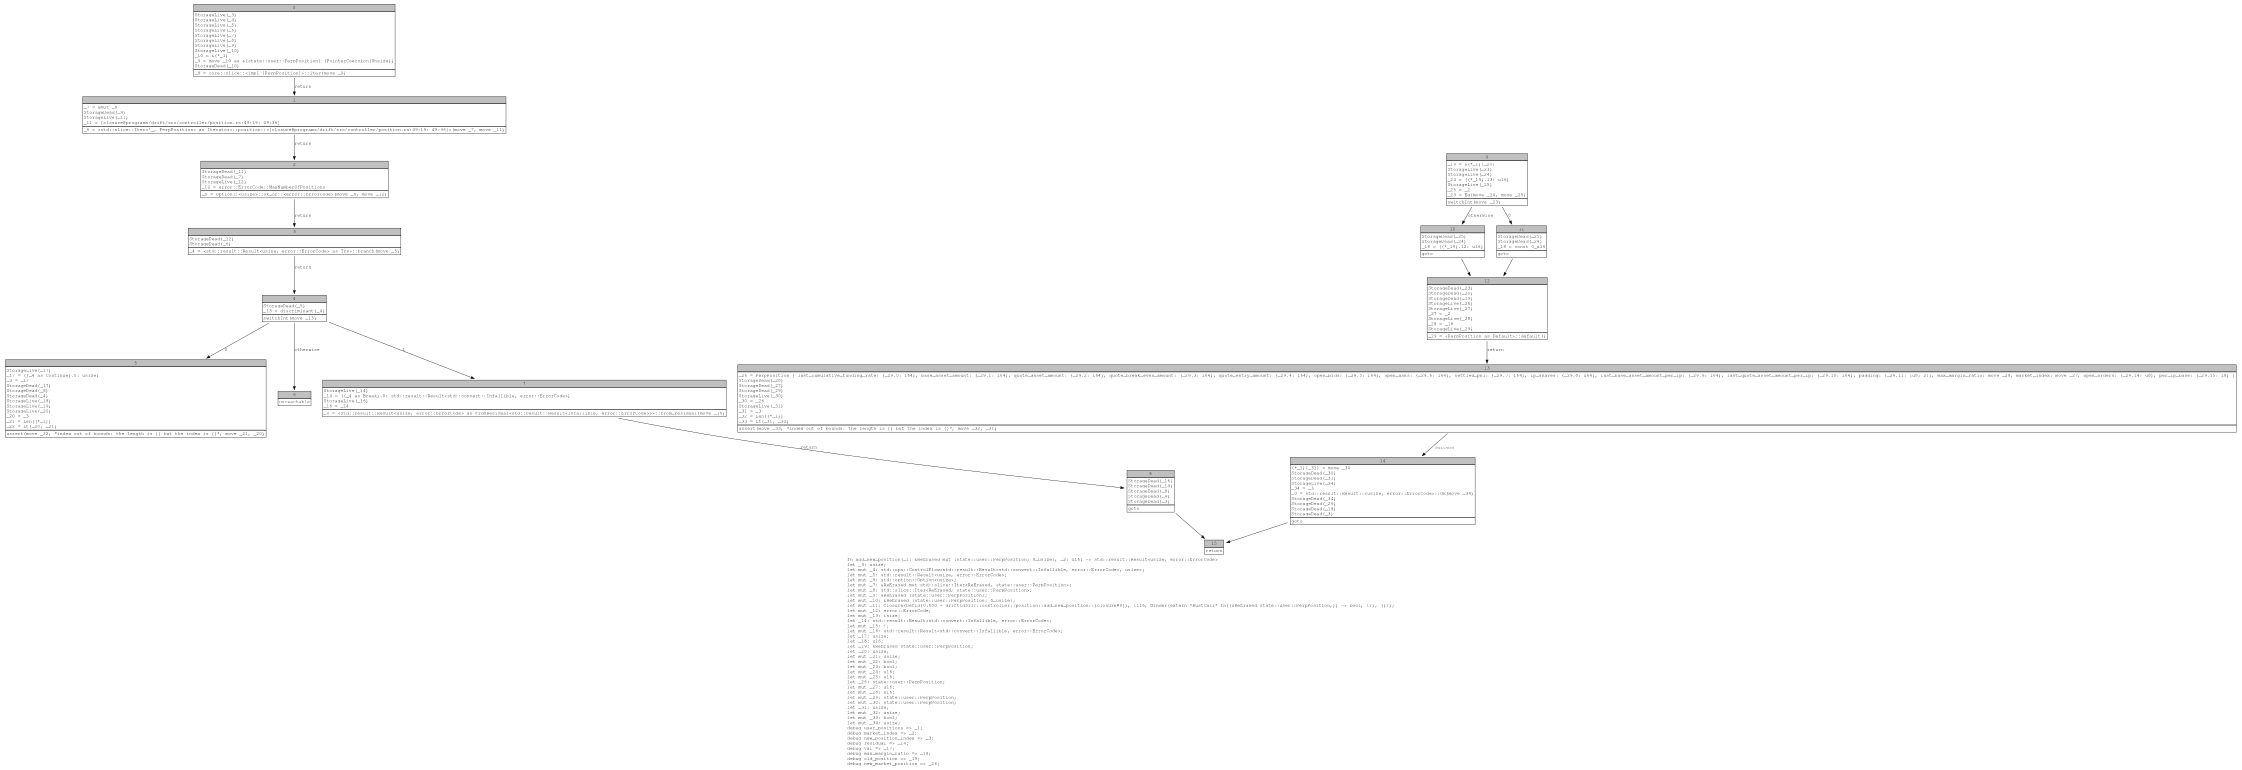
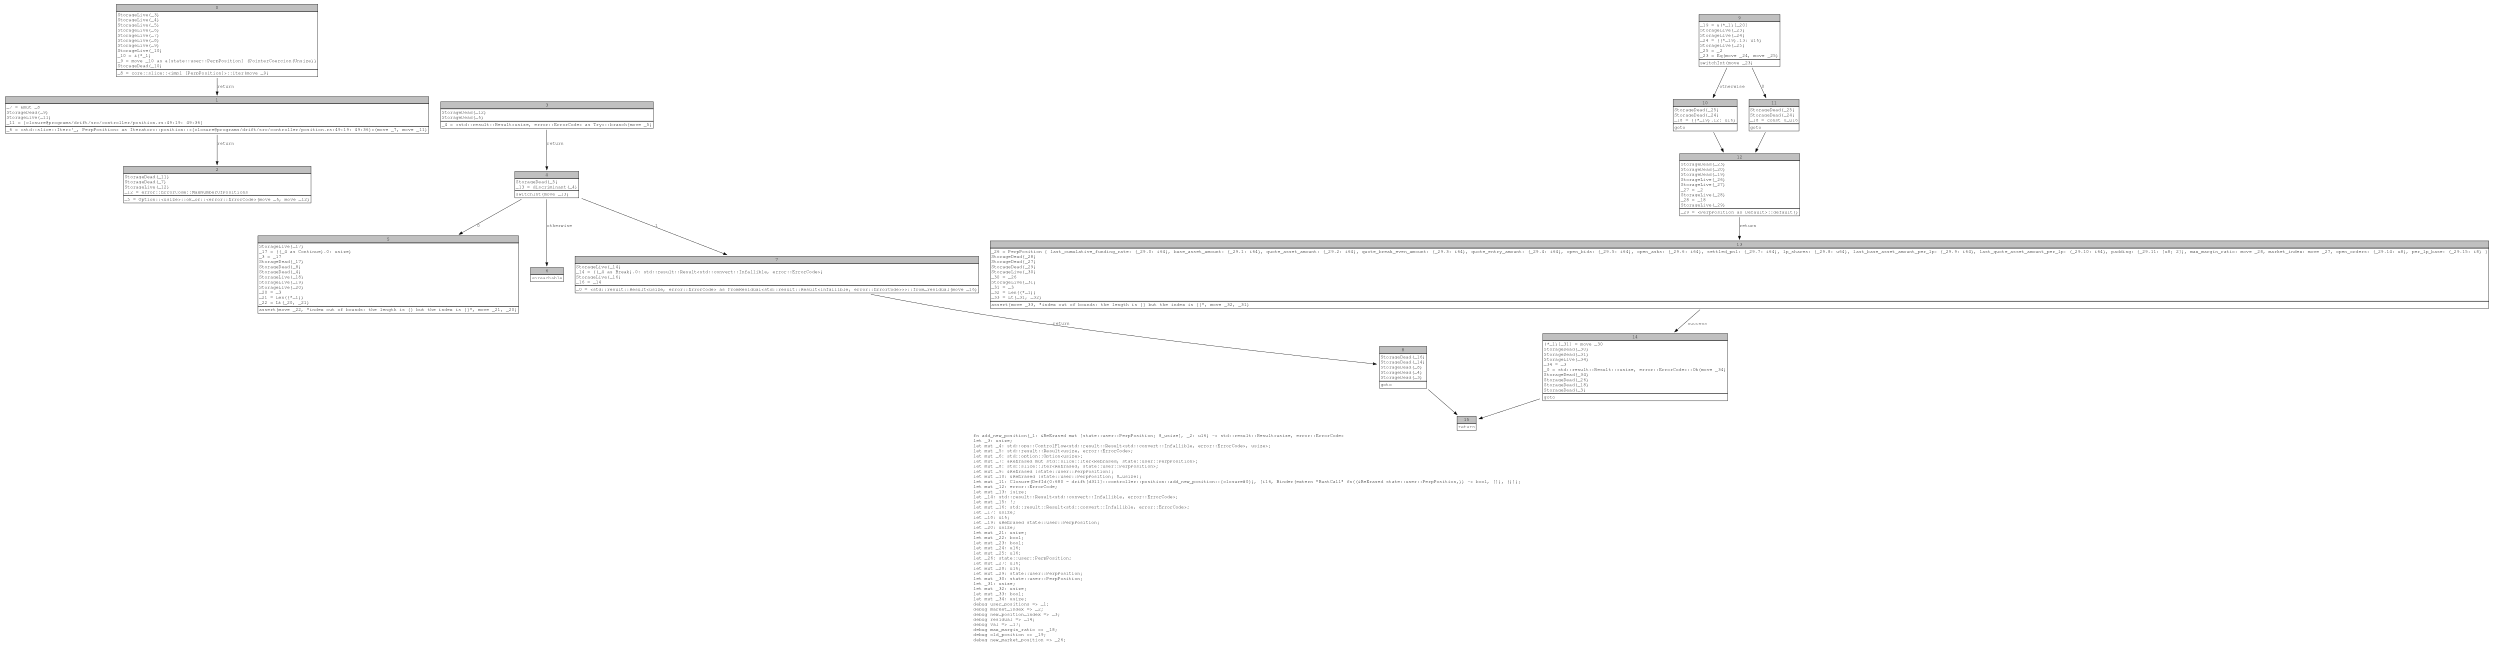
  digraph {
    fontname="Courier, monospace"
    label=<fn add_new_position(_1: &amp;ReErased mut [state::user::PerpPosition; 8_usize], _2: u16) -&gt; std::result::Result&lt;usize, error::ErrorCode&gt;<br align="left"/>let _3: usize;<br align="left"/>let mut _4: std::ops::ControlFlow&lt;std::result::Result&lt;std::convert::Infallible, error::ErrorCode&gt;, usize&gt;;<br align="left"/>let mut _5: std::result::Result&lt;usize, error::ErrorCode&gt;;<br align="left"/>let mut _6: std::option::Option&lt;usize&gt;;<br align="left"/>let mut _7: &amp;ReErased mut std::slice::Iter&lt;ReErased, state::user::PerpPosition&gt;;<br align="left"/>let mut _8: std::slice::Iter&lt;ReErased, state::user::PerpPosition&gt;;<br align="left"/>let mut _9: &amp;ReErased [state::user::PerpPosition];<br align="left"/>let mut _10: &amp;ReErased [state::user::PerpPosition; 8_usize];<br align="left"/>let mut _11: Closure(DefId(0:680 ~ drift[d311]::controller::position::add_new_position::{closure#0}), [i16, Binder(extern &quot;RustCall&quot; fn((&amp;ReErased state::user::PerpPosition,)) -&gt; bool, []), ()]);<br align="left"/>let mut _12: error::ErrorCode;<br align="left"/>let mut _13: isize;<br align="left"/>let _14: std::result::Result&lt;std::convert::Infallible, error::ErrorCode&gt;;<br align="left"/>let mut _15: !;<br align="left"/>let mut _16: std::result::Result&lt;std::convert::Infallible, error::ErrorCode&gt;;<br align="left"/>let _17: usize;<br align="left"/>let _18: u16;<br align="left"/>let _19: &amp;ReErased state::user::PerpPosition;<br align="left"/>let _20: usize;<br align="left"/>let mut _21: usize;<br align="left"/>let mut _22: bool;<br align="left"/>let mut _23: bool;<br align="left"/>let mut _24: u16;<br align="left"/>let mut _25: u16;<br align="left"/>let _26: state::user::PerpPosition;<br align="left"/>let mut _27: u16;<br align="left"/>let mut _28: u16;<br align="left"/>let mut _29: state::user::PerpPosition;<br align="left"/>let mut _30: state::user::PerpPosition;<br align="left"/>let _31: usize;<br align="left"/>let mut _32: usize;<br align="left"/>let mut _33: bool;<br align="left"/>let mut _34: usize;<br align="left"/>debug user_positions =&gt; _1;<br align="left"/>debug market_index =&gt; _2;<br align="left"/>debug new_position_index =&gt; _3;<br align="left"/>debug residual =&gt; _14;<br align="left"/>debug val =&gt; _17;<br align="left"/>debug max_margin_ratio =&gt; _18;<br align="left"/>debug old_position =&gt; _19;<br align="left"/>debug new_market_position =&gt; _26;<br align="left"/>>
    node [fontname="Courier, monospace" shape=none]
    edge [fontname="Courier, monospace"]
    n1 [label=<<table border="0" cellborder="1" cellspacing="0"><tr><td bgcolor="gray" align="center" colspan="1">0</td></tr><tr><td align="left" balign="left">StorageLive(_3)<br/>StorageLive(_4)<br/>StorageLive(_5)<br/>StorageLive(_6)<br/>StorageLive(_7)<br/>StorageLive(_8)<br/>StorageLive(_9)<br/>StorageLive(_10)<br/>_10 = &amp;(*_1)<br/>_9 = move _10 as &amp;[state::user::PerpPosition] (PointerCoercion(Unsize))<br/>StorageDead(_10)<br/></td></tr><tr><td align="left">_8 = core::slice::&lt;impl [PerpPosition]&gt;::iter(move _9)</td></tr></table>>]
    n2 [label=<<table border="0" cellborder="1" cellspacing="0"><tr><td bgcolor="gray" align="center" colspan="1">1</td></tr><tr><td align="left" balign="left">_7 = &amp;mut _8<br/>StorageDead(_9)<br/>StorageLive(_11)<br/>_11 = {closure@programs/drift/src/controller/position.rs:49:19: 49:36}<br/></td></tr><tr><td align="left">_6 = &lt;std::slice::Iter&lt;'_, PerpPosition&gt; as Iterator&gt;::position::&lt;{closure@programs/drift/src/controller/position.rs:49:19: 49:36}&gt;(move _7, move _11)</td></tr></table>>]
    n3 [label=<<table border="0" cellborder="1" cellspacing="0"><tr><td bgcolor="gray" align="center" colspan="1">2</td></tr><tr><td align="left" balign="left">StorageDead(_11)<br/>StorageDead(_7)<br/>StorageLive(_12)<br/>_12 = error::ErrorCode::MaxNumberOfPositions<br/></td></tr><tr><td align="left">_5 = Option::&lt;usize&gt;::ok_or::&lt;error::ErrorCode&gt;(move _6, move _12)</td></tr></table>>]
    n4 [label=<<table border="0" cellborder="1" cellspacing="0"><tr><td bgcolor="gray" align="center" colspan="1">3</td></tr><tr><td align="left" balign="left">StorageDead(_12)<br/>StorageDead(_6)<br/></td></tr><tr><td align="left">_4 = &lt;std::result::Result&lt;usize, error::ErrorCode&gt; as Try&gt;::branch(move _5)</td></tr></table>>]
    n5 [label=<<table border="0" cellborder="1" cellspacing="0"><tr><td bgcolor="gray" align="center" colspan="1">4</td></tr><tr><td align="left" balign="left">StorageDead(_5)<br/>_13 = discriminant(_4)<br/></td></tr><tr><td align="left">switchInt(move _13)</td></tr></table>>]
    n6 [label=<<table border="0" cellborder="1" cellspacing="0"><tr><td bgcolor="gray" align="center" colspan="1">5</td></tr><tr><td align="left" balign="left">StorageLive(_17)<br/>_17 = ((_4 as Continue).0: usize)<br/>_3 = _17<br/>StorageDead(_17)<br/>StorageDead(_8)<br/>StorageDead(_4)<br/>StorageLive(_18)<br/>StorageLive(_19)<br/>StorageLive(_20)<br/>_20 = _3<br/>_21 = Len((*_1))<br/>_22 = Lt(_20, _21)<br/></td></tr><tr><td align="left">assert(move _22, &quot;index out of bounds: the length is {} but the index is {}&quot;, move _21, _20)</td></tr></table>>]
    n7 [label=<<table border="0" cellborder="1" cellspacing="0"><tr><td bgcolor="gray" align="center" colspan="1">6</td></tr><tr><td align="left">unreachable</td></tr></table>>]
    n8 [label=<<table border="0" cellborder="1" cellspacing="0"><tr><td bgcolor="gray" align="center" colspan="1">7</td></tr><tr><td align="left" balign="left">StorageLive(_14)<br/>_14 = ((_4 as Break).0: std::result::Result&lt;std::convert::Infallible, error::ErrorCode&gt;)<br/>StorageLive(_16)<br/>_16 = _14<br/></td></tr><tr><td align="left">_0 = &lt;std::result::Result&lt;usize, error::ErrorCode&gt; as FromResidual&lt;std::result::Result&lt;Infallible, error::ErrorCode&gt;&gt;&gt;::from_residual(move _16)</td></tr></table>>]
    n9 [label=<<table border="0" cellborder="1" cellspacing="0"><tr><td bgcolor="gray" align="center" colspan="1">8</td></tr><tr><td align="left" balign="left">StorageDead(_16)<br/>StorageDead(_14)<br/>StorageDead(_8)<br/>StorageDead(_4)<br/>StorageDead(_3)<br/></td></tr><tr><td align="left">goto</td></tr></table>>]
    n10 [label=<<table border="0" cellborder="1" cellspacing="0"><tr><td bgcolor="gray" align="center" colspan="1">9</td></tr><tr><td align="left" balign="left">_19 = &amp;(*_1)[_20]<br/>StorageLive(_23)<br/>StorageLive(_24)<br/>_24 = ((*_19).13: u16)<br/>StorageLive(_25)<br/>_25 = _2<br/>_23 = Eq(move _24, move _25)<br/></td></tr><tr><td align="left">switchInt(move _23)</td></tr></table>>]
    n11 [label=<<table border="0" cellborder="1" cellspacing="0"><tr><td bgcolor="gray" align="center" colspan="1">10</td></tr><tr><td align="left" balign="left">StorageDead(_25)<br/>StorageDead(_24)<br/>_18 = ((*_19).12: u16)<br/></td></tr><tr><td align="left">goto</td></tr></table>>]
    n12 [label=<<table border="0" cellborder="1" cellspacing="0"><tr><td bgcolor="gray" align="center" colspan="1">11</td></tr><tr><td align="left" balign="left">StorageDead(_25)<br/>StorageDead(_24)<br/>_18 = const 0_u16<br/></td></tr><tr><td align="left">goto</td></tr></table>>]
    n13 [label=<<table border="0" cellborder="1" cellspacing="0"><tr><td bgcolor="gray" align="center" colspan="1">15</td></tr><tr><td align="left">return</td></tr></table>>]
    n14 [label=<<table border="0" cellborder="1" cellspacing="0"><tr><td bgcolor="gray" align="center" colspan="1">12</td></tr><tr><td align="left" balign="left">StorageDead(_23)<br/>StorageDead(_20)<br/>StorageDead(_19)<br/>StorageLive(_26)<br/>StorageLive(_27)<br/>_27 = _2<br/>StorageLive(_28)<br/>_28 = _18<br/>StorageLive(_29)<br/></td></tr><tr><td align="left">_29 = &lt;PerpPosition as Default&gt;::default()</td></tr></table>>]
    n15 [label=<<table border="0" cellborder="1" cellspacing="0"><tr><td bgcolor="gray" align="center" colspan="1">13</td></tr><tr><td align="left" balign="left">_26 = PerpPosition { last_cumulative_funding_rate: (_29.0: i64), base_asset_amount: (_29.1: i64), quote_asset_amount: (_29.2: i64), quote_break_even_amount: (_29.3: i64), quote_entry_amount: (_29.4: i64), open_bids: (_29.5: i64), open_asks: (_29.6: i64), settled_pnl: (_29.7: i64), lp_shares: (_29.8: u64), last_base_asset_amount_per_lp: (_29.9: i64), last_quote_asset_amount_per_lp: (_29.10: i64), padding: (_29.11: [u8; 2]), max_margin_ratio: move _28, market_index: move _27, open_orders: (_29.14: u8), per_lp_base: (_29.15: i8) }<br/>StorageDead(_28)<br/>StorageDead(_27)<br/>StorageDead(_29)<br/>StorageLive(_30)<br/>_30 = _26<br/>StorageLive(_31)<br/>_31 = _3<br/>_32 = Len((*_1))<br/>_33 = Lt(_31, _32)<br/></td></tr><tr><td align="left">assert(move _33, &quot;index out of bounds: the length is {} but the index is {}&quot;, move _32, _31)</td></tr></table>>]
    n16 [label=<<table border="0" cellborder="1" cellspacing="0"><tr><td bgcolor="gray" align="center" colspan="1">14</td></tr><tr><td align="left" balign="left">(*_1)[_31] = move _30<br/>StorageDead(_30)<br/>StorageDead(_31)<br/>StorageLive(_34)<br/>_34 = _3<br/>_0 = std::result::Result::&lt;usize, error::ErrorCode&gt;::Ok(move _34)<br/>StorageDead(_34)<br/>StorageDead(_26)<br/>StorageDead(_18)<br/>StorageDead(_3)<br/></td></tr><tr><td align="left">goto</td></tr></table>>]
    n1 -> n2 [label=return]
    n2 -> n3 [label=return]
-   n3 -> n4 [label=return]
    n4 -> n5 [label=return]
    n5 -> n6 [label=0]
    n5 -> n7 [label=otherwise]
    n5 -> n8 [label=1]
    n8 -> n9 [label=return]
    n9 -> n13
    n10 -> n11 [label=otherwise]
    n10 -> n12 [label=0]
    n11 -> n14
    n12 -> n14
    n14 -> n15 [label=return]
    n15 -> n16 [label=success]
    n16 -> n13
  }
